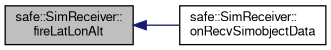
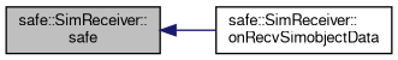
  digraph {
    rankdir=LR
    node [color=black fontname=FreeSans fontsize=10 shape=record]
-   n1 [fillcolor=grey75 fontcolor=black height=0.2 label="safe::SimReceiver::\lfireLatLonAlt" style=filled width=0.4]
+   n1 [fillcolor=grey75 fontcolor=black height=0.2 label="safe::SimReceiver::\lsafe" style=filled width=0.4]
    n2 [height=0.2 label="safe::SimReceiver::\lonRecvSimobjectData" width=0.4]
    n1 -> n2 [color=midnightblue dir=back fontname=FreeSans fontsize=10 labelfontname=FreeSans labelfontsize=10 style=solid]
  }
